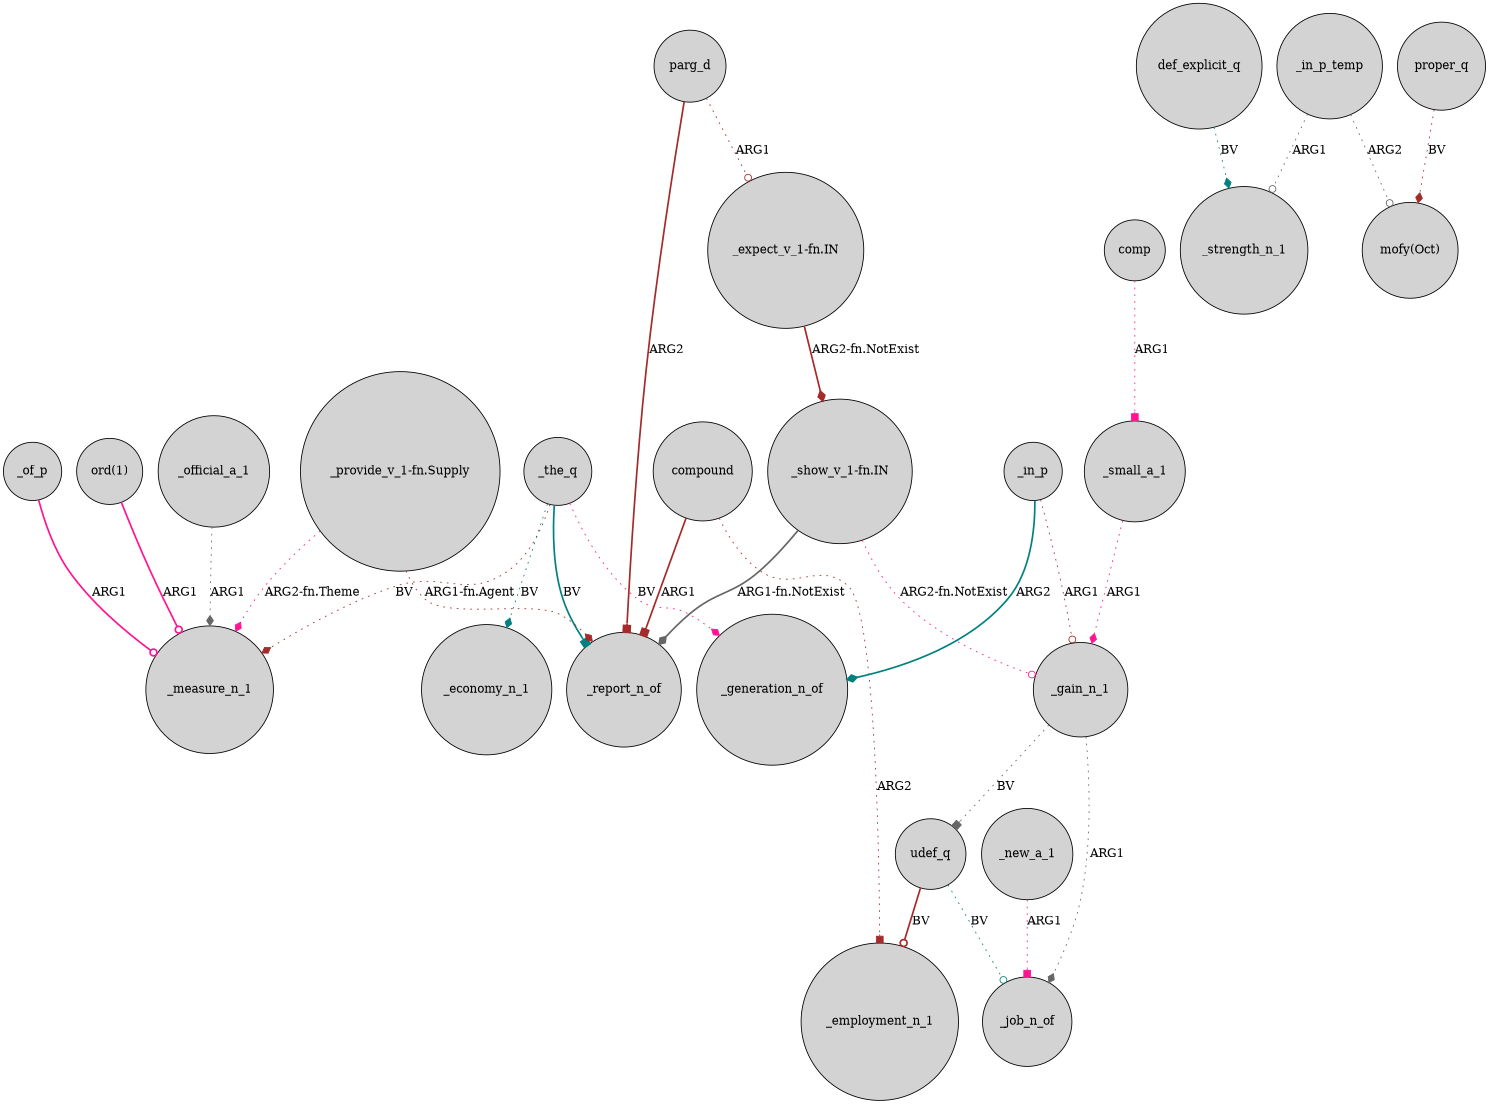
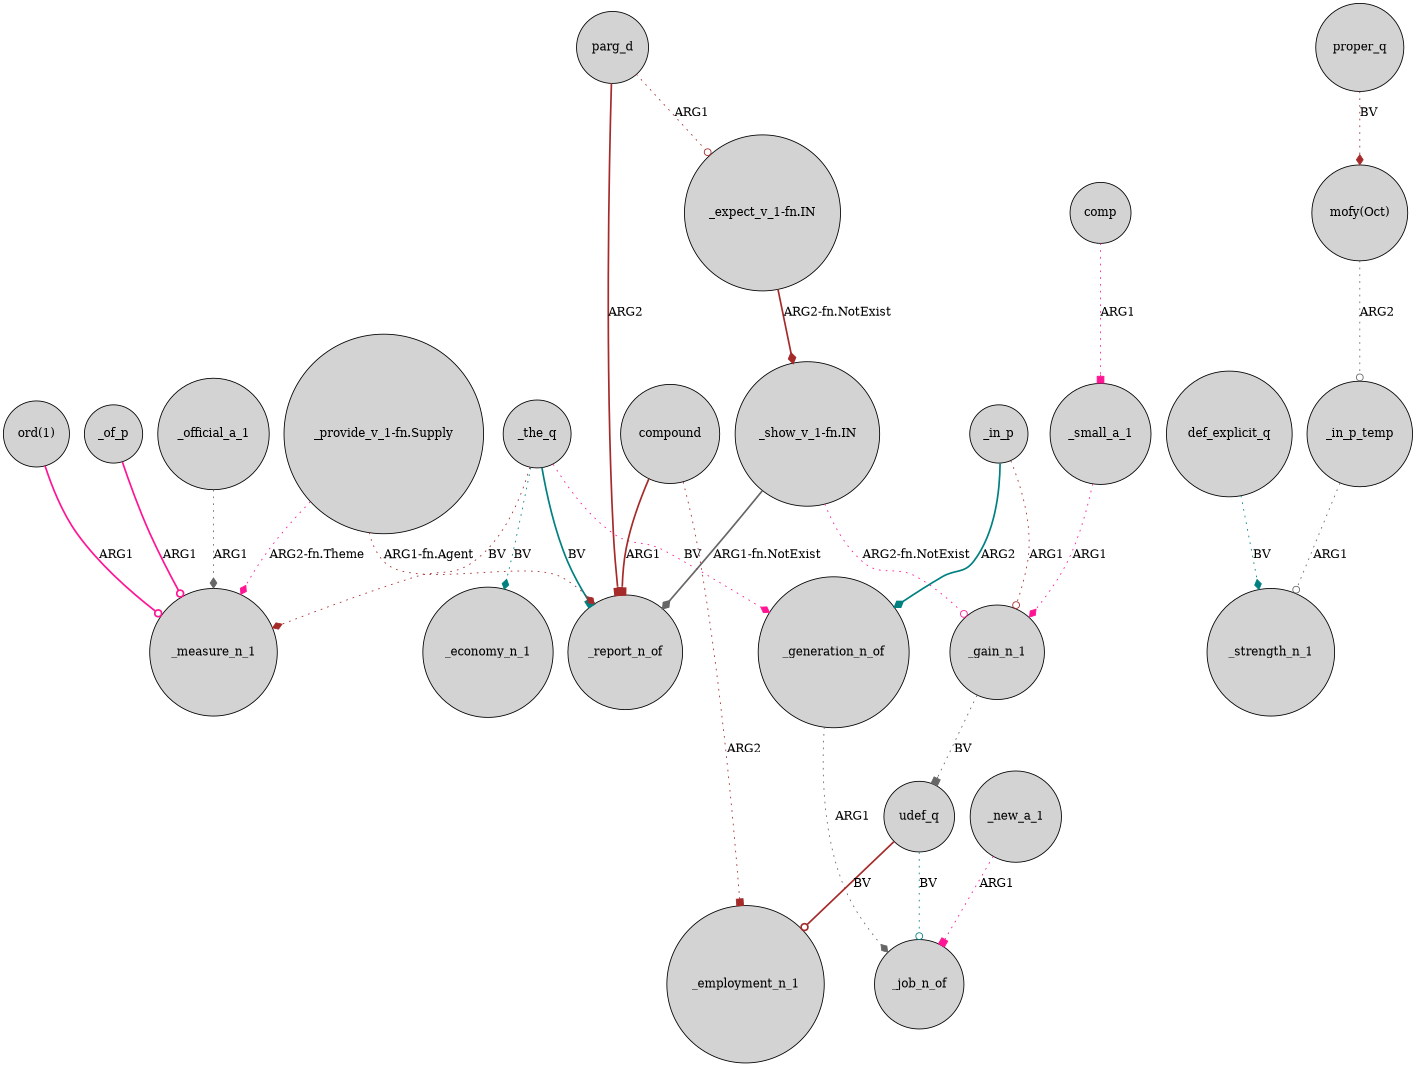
  digraph {
    node [shape=circle style=filled]
    edge [arrowhead=diamond color=brown style=dotted]
    _the_q
    _measure_n_1
    _report_n_of
    _economy_n_1
    _generation_n_of
    _job_n_of
    compound
    _employment_n_1
    "_provide_v_1-fn.Supply"
    udef_q
    _gain_n_1
    _in_p
    _in_p_temp
    _strength_n_1
    "mofy(Oct)"
    proper_q
    "_show_v_1-fn.IN"
    "_expect_v_1-fn.IN"
    "ord(1)"
    _of_p
    _official_a_1
    parg_d
    _small_a_1
    comp
    def_explicit_q
    _new_a_1
    _the_q -> _measure_n_1 [label=BV]
    _the_q -> _report_n_of [arrowhead=box color=teal label=BV style=bold]
    _the_q -> _economy_n_1 [color=teal label=BV]
    _the_q -> _generation_n_of [color=deeppink label=BV]
-   _gain_n_1 -> _job_n_of [color=gray40 label=ARG1]
+   _generation_n_of -> _job_n_of [color=gray40 label=ARG1]
    compound -> _report_n_of [arrowhead=box label=ARG1 style=bold]
    compound -> _employment_n_1 [arrowhead=box label=ARG2]
    "_provide_v_1-fn.Supply" -> _measure_n_1 [color=deeppink label="ARG2-fn.Theme"]
    "_provide_v_1-fn.Supply" -> _report_n_of [label="ARG1-fn.Agent"]
    udef_q -> _job_n_of [arrowhead=odot color=teal label=BV]
    udef_q -> _employment_n_1 [arrowhead=odot label=BV style=bold]
    _gain_n_1 -> udef_q [arrowhead=box color=gray40 label=BV]
    _in_p -> _generation_n_of [color=teal label=ARG2 style=bold]
    _in_p -> _gain_n_1 [arrowhead=odot label=ARG1]
    _in_p_temp -> _strength_n_1 [arrowhead=odot color=gray40 label=ARG1]
-   _in_p_temp -> "mofy(Oct)" [arrowhead=odot color=gray40 label=ARG2]
+   "mofy(Oct)" -> _in_p_temp [arrowhead=odot color=gray40 label=ARG2]
    proper_q -> "mofy(Oct)" [label=BV]
    "_show_v_1-fn.IN" -> _report_n_of [color=gray40 label="ARG1-fn.NotExist" style=bold]
    "_show_v_1-fn.IN" -> _gain_n_1 [arrowhead=odot color=deeppink label="ARG2-fn.NotExist"]
    "_expect_v_1-fn.IN" -> "_show_v_1-fn.IN" [label="ARG2-fn.NotExist" style=bold]
    "ord(1)" -> _measure_n_1 [arrowhead=odot color=deeppink label=ARG1 style=bold]
    _of_p -> _measure_n_1 [arrowhead=odot color=deeppink label=ARG1 style=bold]
    _official_a_1 -> _measure_n_1 [color=gray40 label=ARG1]
    parg_d -> _report_n_of [arrowhead=box label=ARG2 style=bold]
    parg_d -> "_expect_v_1-fn.IN" [arrowhead=odot label=ARG1]
    _small_a_1 -> _gain_n_1 [color=deeppink label=ARG1]
    comp -> _small_a_1 [arrowhead=box color=deeppink label=ARG1]
    def_explicit_q -> _strength_n_1 [color=teal label=BV]
    _new_a_1 -> _job_n_of [arrowhead=box color=deeppink label=ARG1]
  }
